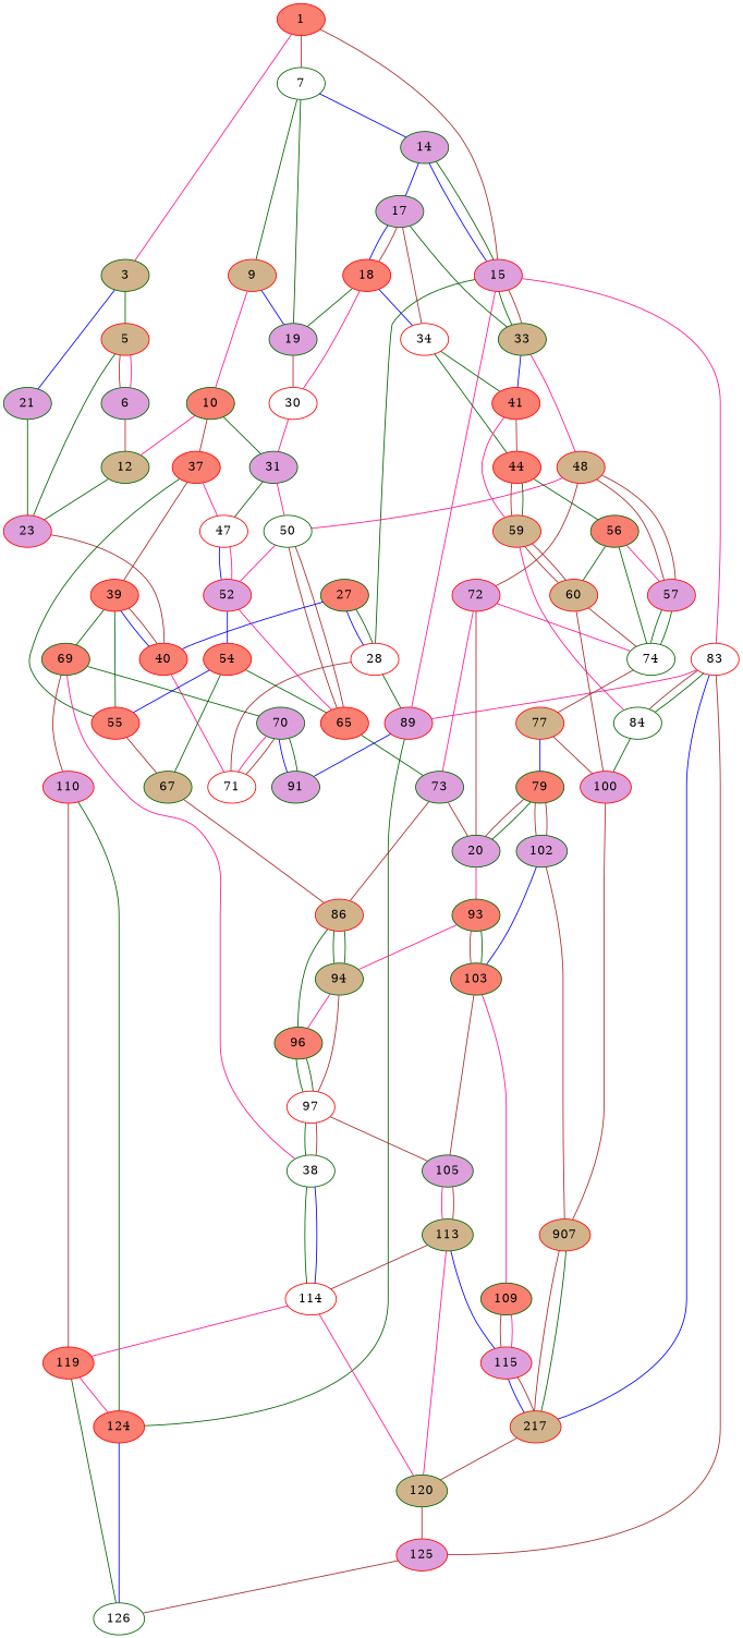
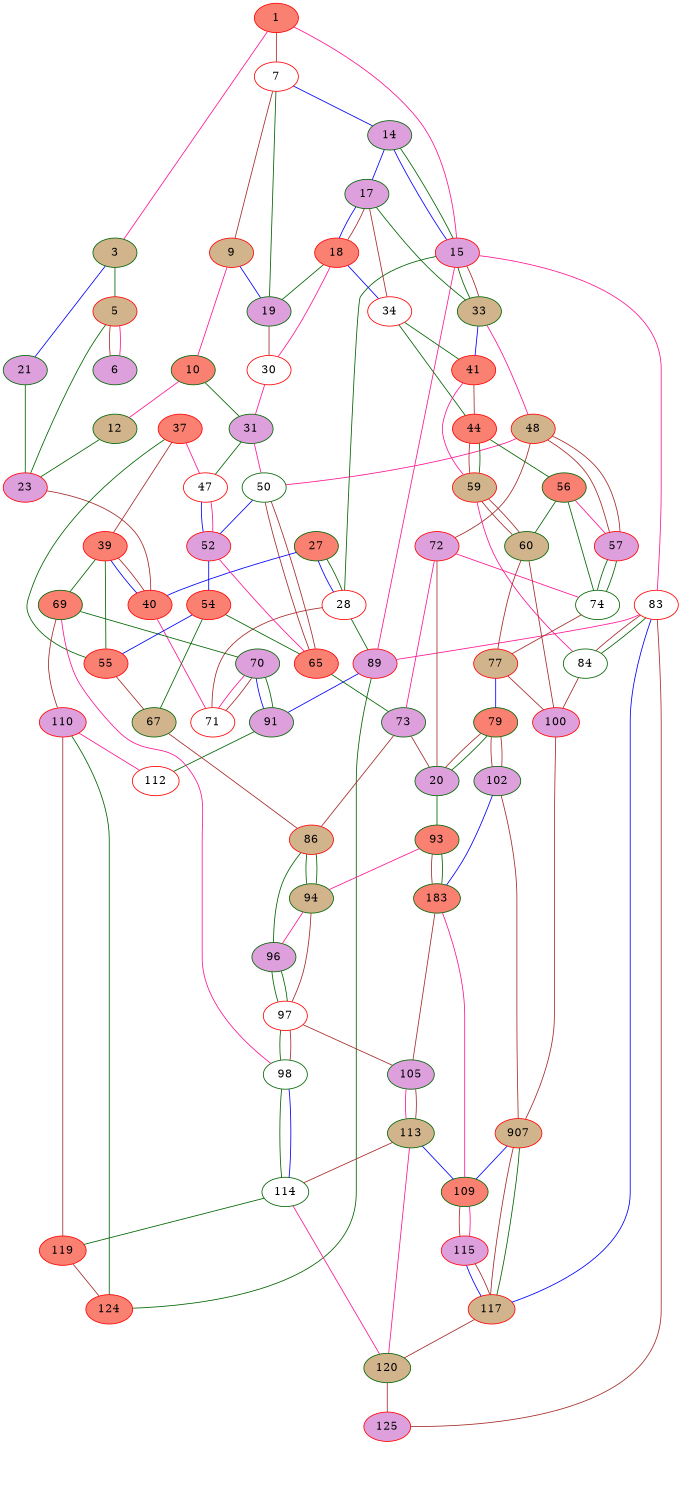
  graph {
    node [color=red fillcolor=plum style=filled]
    edge [color=brown]
    1 [fillcolor=salmon super="+2"]
    3 [color=darkgreen fillcolor=tan super="+4"]
-   7 [color=darkgreen fillcolor=white super="+8"]
+   7 [fillcolor=white super="+8"]
    15 [super="+16"]
    5 [fillcolor=tan super="+20"]
    21 [color=darkgreen super="+25"]
    9 [fillcolor=tan]
    14 [color=darkgreen]
    19 [color=darkgreen super="+29"]
    28 [fillcolor=white super="+82"]
    33 [color=darkgreen fillcolor=tan]
    83 [fillcolor=white super="+128"]
    89 [super="+90"]
    6 [color=darkgreen super="+13"]
    23 [super="+24"]
    12 [color=darkgreen fillcolor=tan]
    40 [fillcolor=salmon super="+58"]
    10 [color=darkgreen fillcolor=salmon super="+11"]
    17 [color=darkgreen super="+32"]
    30 [fillcolor=white super="+43"]
    31 [color=darkgreen super="+46"]
    37 [fillcolor=salmon super="+38"]
    47 [fillcolor=white]
    50 [color=darkgreen fillcolor=white super="+51"]
    39 [fillcolor=salmon super="+64"]
    55 [fillcolor=salmon super="+63"]
    18 [fillcolor=salmon super="+36"]
    34 [fillcolor=white super="+35"]
    71 [fillcolor=white]
    48 [fillcolor=tan super="+49"]
    41 [fillcolor=salmon super="+42"]
    84 [color=darkgreen fillcolor=white]
-   117 [fillcolor=tan super="+122" label=217]
+   117 [fillcolor=tan super="+122"]
    125
    91 [color=darkgreen super="+92"]
    124 [fillcolor=salmon super="+127"]
    44 [fillcolor=salmon super="+45"]
    27 [color=darkgreen fillcolor=salmon]
    57
    72 [super="+75"]
    52 [super="+53"]
    65 [fillcolor=salmon super="+68"]
    59 [fillcolor=tan super="+62"]
    56 [color=darkgreen fillcolor=salmon super="+61"]
    69 [color=darkgreen fillcolor=salmon super="+99"]
    67 [color=darkgreen fillcolor=tan]
    70 [color=darkgreen]
-   98 [color=darkgreen fillcolor=white label=38]
+   98 [color=darkgreen fillcolor=white]
    110 [super="+111"]
-   60 [fillcolor=tan super="+81"]
+   60 [color=darkgreen fillcolor=tan super="+81"]
    74 [color=darkgreen fillcolor=white super="+76"]
    54 [fillcolor=salmon super="+66"]
    73 [color=darkgreen super="+85"]
    n54 [color=darkgreen label=20 super="+88"]
    86 [fillcolor=tan super="+87"]
    77 [fillcolor=tan super="+78"]
    100 [super="+101"]
    79 [color=darkgreen fillcolor=salmon]
    n59 [fillcolor=tan label=907 super="+108"]
    94 [color=darkgreen fillcolor=tan super="+95"]
-   96 [color=darkgreen fillcolor=salmon]
-   114 [fillcolor=white super="+118"]
+   96 [color=darkgreen]
+   114 [color=darkgreen fillcolor=white super="+118"]
+   112 [fillcolor=white]
    119 [fillcolor=salmon super="+123"]
    93 [color=darkgreen fillcolor=salmon]
    102 [color=darkgreen]
-   103 [color=darkgreen fillcolor=salmon super="+104"]
+   103 [color=darkgreen fillcolor=salmon super="+104" label=183]
    120 [color=darkgreen fillcolor=tan super="+121"]
-   126 [color=darkgreen fillcolor=white]
    97 [fillcolor=white super="+106"]
    105 [color=darkgreen]
    109 [color=darkgreen fillcolor=salmon]
    113 [color=darkgreen fillcolor=tan super="+116"]
    115
    1 -- 3 [color=deeppink]
    1 -- 7
-   1 -- 15
+   1 -- 15 [color=deeppink]
    3 -- 5 [color=darkgreen]
    3 -- 21 [color=blue]
-   7 -- 9 [color=darkgreen]
+   7 -- 9
    7 -- 14 [color=blue]
    7 -- 19 [color=darkgreen]
    15 -- 28 [color=darkgreen]
    15 -- 33 [color=darkgreen]
    15 -- 33
    15 -- 83 [color=deeppink]
    15 -- 89 [color=deeppink]
    5 -- 6 [weight=2]
    5 -- 6 [color=deeppink]
    5 -- 23 [color=darkgreen]
    21 -- 23 [color=darkgreen]
    9 -- 19 [color=blue]
    9 -- 10 [color=deeppink]
    14 -- 15 [color=blue]
    14 -- 15 [color=darkgreen]
    14 -- 17 [color=blue]
    19 -- 30
    28 -- 89 [color=darkgreen]
    28 -- 71
    33 -- 48 [color=deeppink]
    33 -- 41 [color=blue]
    83 -- 89 [color=deeppink]
    83 -- 84
    83 -- 84 [color=darkgreen]
    83 -- 117 [color=blue]
    83 -- 125
    89 -- 91 [color=blue]
    89 -- 124 [color=darkgreen]
-   6 -- 12
    23 -- 40
    12 -- 23 [color=darkgreen]
    40 -- 71 [color=deeppink]
    10 -- 12 [color=deeppink]
    10 -- 31 [color=darkgreen]
-   10 -- 37
    17 -- 33 [color=darkgreen]
    17 -- 18 [color=blue]
    17 -- 18
    17 -- 34
    30 -- 31 [color=deeppink]
    31 -- 47 [color=darkgreen]
    31 -- 50 [color=deeppink]
    37 -- 47 [color=deeppink]
    37 -- 39
    37 -- 55 [color=darkgreen]
    47 -- 52 [color=blue]
    47 -- 52 [color=deeppink]
-   50 -- 52 [color=deeppink]
+   50 -- 52 [color=blue]
    50 -- 65
    50 -- 65
    39 -- 40 [color=blue]
    39 -- 40
    39 -- 55 [color=darkgreen]
    39 -- 69 [color=darkgreen]
    55 -- 67
    18 -- 19 [color=darkgreen]
    18 -- 30 [color=deeppink]
    18 -- 34 [color=blue]
    34 -- 41 [color=darkgreen]
    34 -- 44 [color=darkgreen]
    48 -- 50 [color=deeppink]
    48 -- 57
    48 -- 57
    48 -- 72
    41 -- 44
    41 -- 59 [color=deeppink]
-   84 -- 100 [color=darkgreen]
+   84 -- 100
    117 -- 120
-   125 -- 126
-   124 -- 126 [color=blue]
+   91 -- 112 [color=darkgreen weight=2]
    44 -- 59
    44 -- 59 [color=darkgreen]
    44 -- 56 [color=darkgreen]
    27 -- 28 [color=blue]
    27 -- 28 [color=darkgreen]
    27 -- 40 [color=blue]
    57 -- 74 [color=darkgreen]
    57 -- 74 [color=darkgreen]
    72 -- 74 [color=deeppink]
    72 -- 73 [color=deeppink]
    72 -- n54
    52 -- 65 [color=deeppink]
    52 -- 54 [color=blue]
    65 -- 73 [color=darkgreen]
    59 -- 84 [color=deeppink]
    59 -- 60
    59 -- 60
    56 -- 57 [color=deeppink]
    56 -- 60 [color=darkgreen]
    56 -- 74 [color=darkgreen]
    69 -- 70 [color=darkgreen]
    69 -- 98 [color=deeppink]
    69 -- 110
    67 -- 86
    70 -- 71 [color=deeppink]
    70 -- 71
    70 -- 91 [color=blue]
    70 -- 91 [color=darkgreen]
    98 -- 114 [color=darkgreen]
    98 -- 114 [color=blue]
    110 -- 124 [color=darkgreen]
+   110 -- 112 [color=deeppink]
    110 -- 119
-   60 -- 74
+   60 -- 77
    60 -- 100
    74 -- 77
    54 -- 55 [color=blue]
    54 -- 65 [color=darkgreen]
    54 -- 67 [color=darkgreen]
    73 -- n54
    73 -- 86
-   n54 -- 93 [color=deeppink]
+   n54 -- 93 [color=darkgreen]
    86 -- 94 [color=darkgreen]
    86 -- 94 [color=darkgreen]
    86 -- 96 [color=darkgreen]
    77 -- 100
    77 -- 79 [color=blue]
    100 -- n59
    79 -- n54
    79 -- n54 [color=darkgreen]
    79 -- 102
    79 -- 102
    n59 -- 117
    n59 -- 117 [color=darkgreen]
+   n59 -- 109 [color=blue]
    94 -- 96 [color=deeppink]
    94 -- 97
    96 -- 97 [color=darkgreen]
    96 -- 97 [color=darkgreen]
-   114 -- 119 [color=deeppink]
+   114 -- 119 [color=darkgreen]
    114 -- 120 [color=deeppink]
-   119 -- 124 [color=deeppink]
-   119 -- 126 [color=darkgreen]
+   119 -- 124
    93 -- 94 [color=deeppink]
    93 -- 103
    93 -- 103 [color=darkgreen]
    102 -- n59
    102 -- 103 [color=blue]
    103 -- 105
    103 -- 109 [color=deeppink]
    120 -- 125
    97 -- 98 [color=darkgreen]
    97 -- 98
    97 -- 105
    105 -- 113 [color=deeppink]
    105 -- 113
    109 -- 115
    109 -- 115 [color=deeppink]
    113 -- 114
    113 -- 120 [color=deeppink]
-   113 -- 115 [color=blue]
+   113 -- 109 [color=blue]
    115 -- 117 [color=blue]
    115 -- 117
  }
